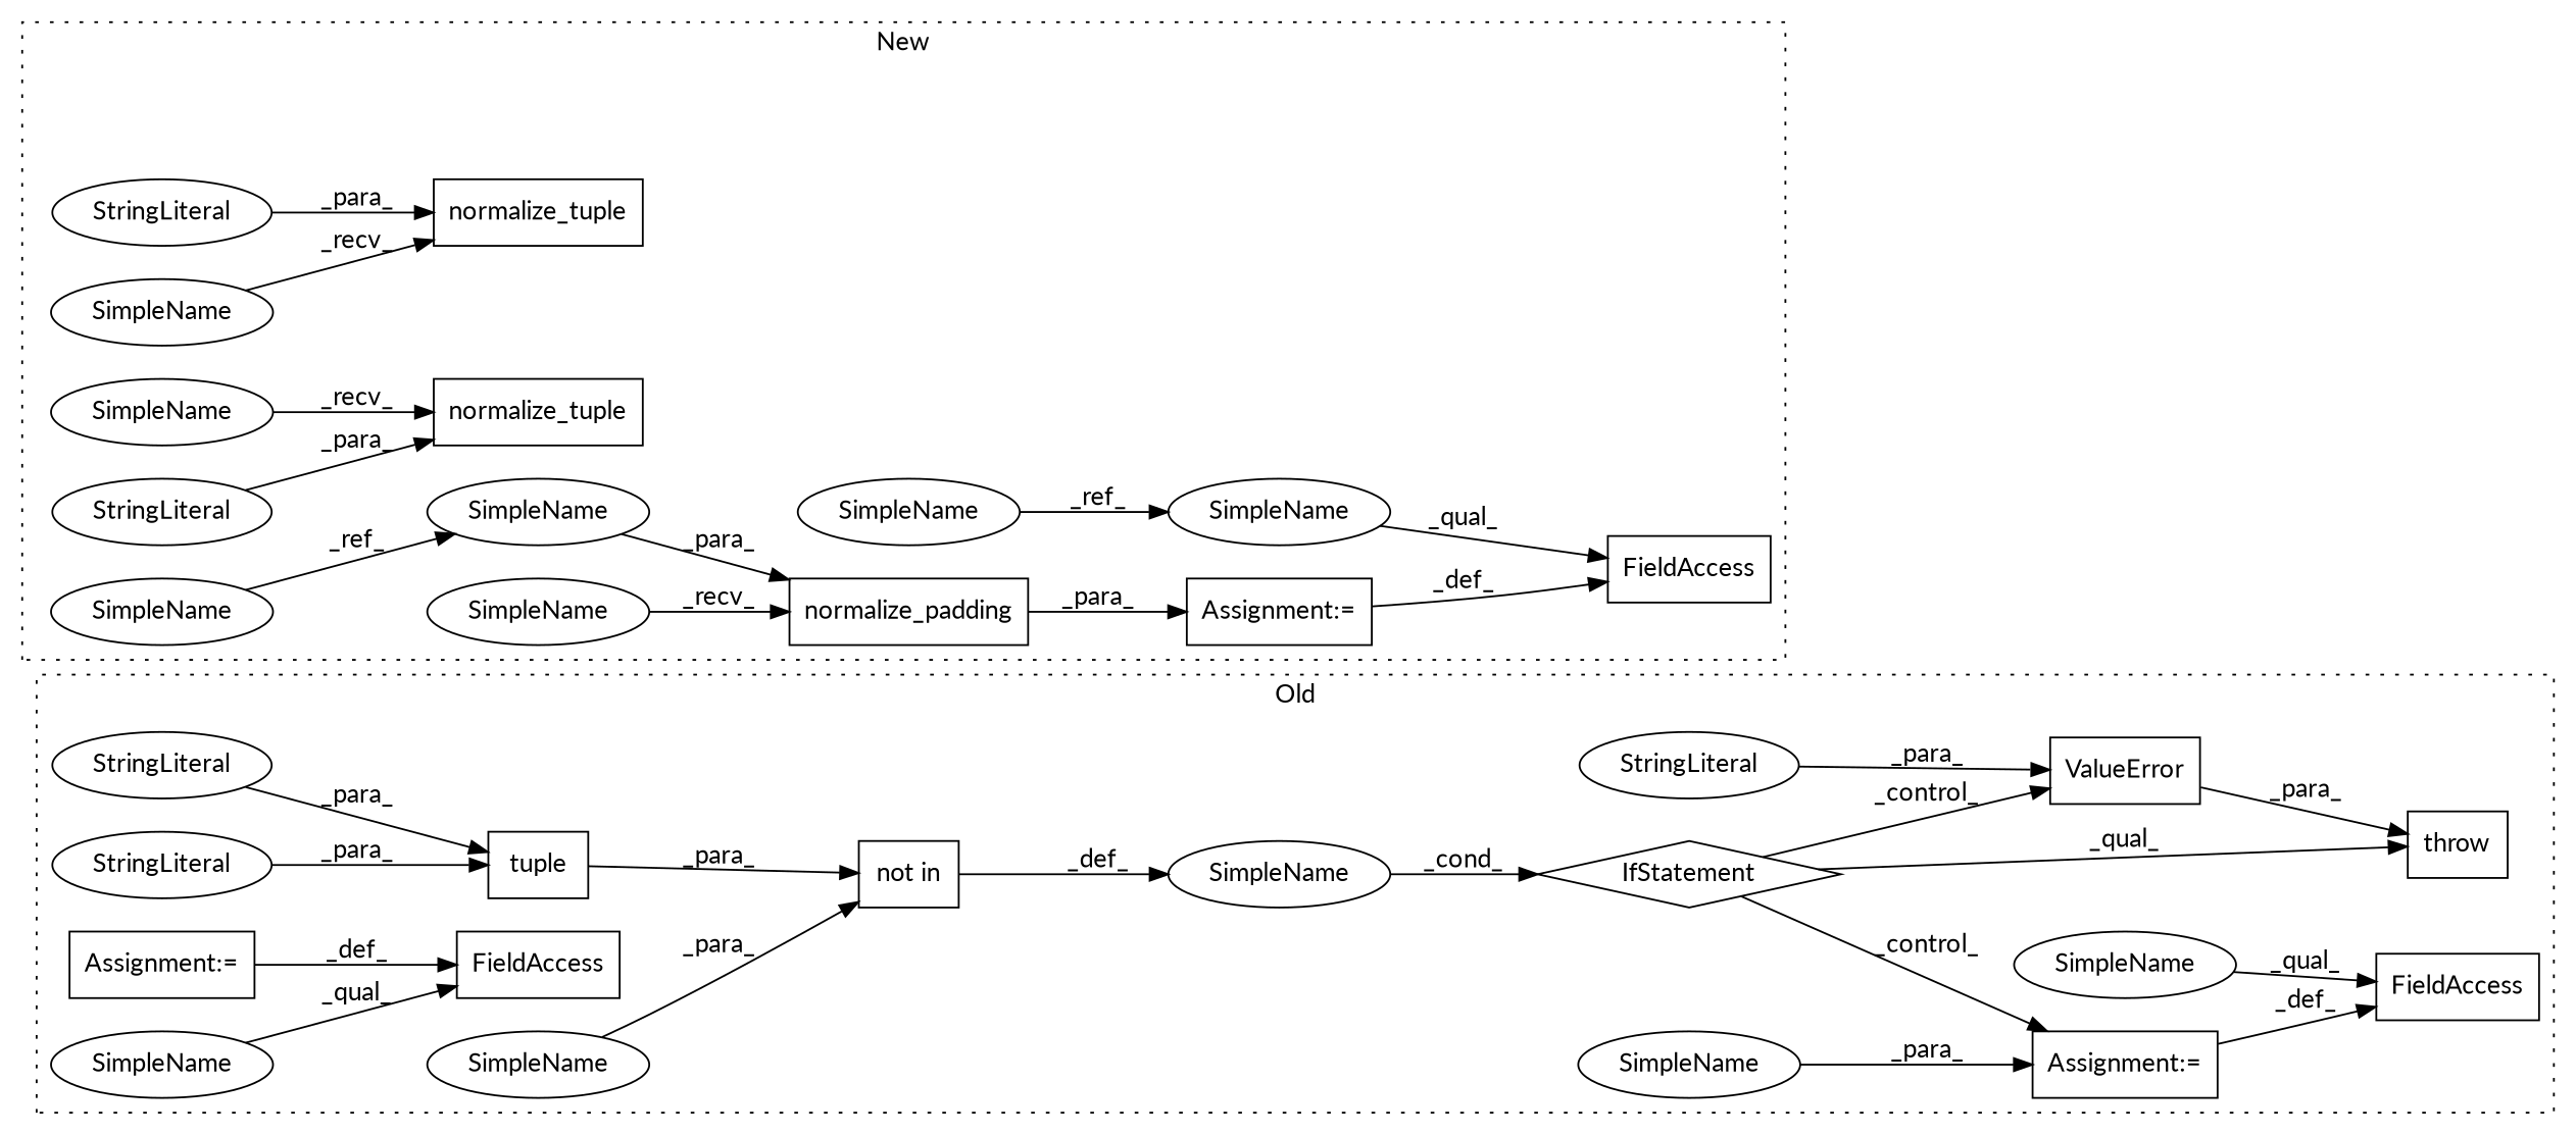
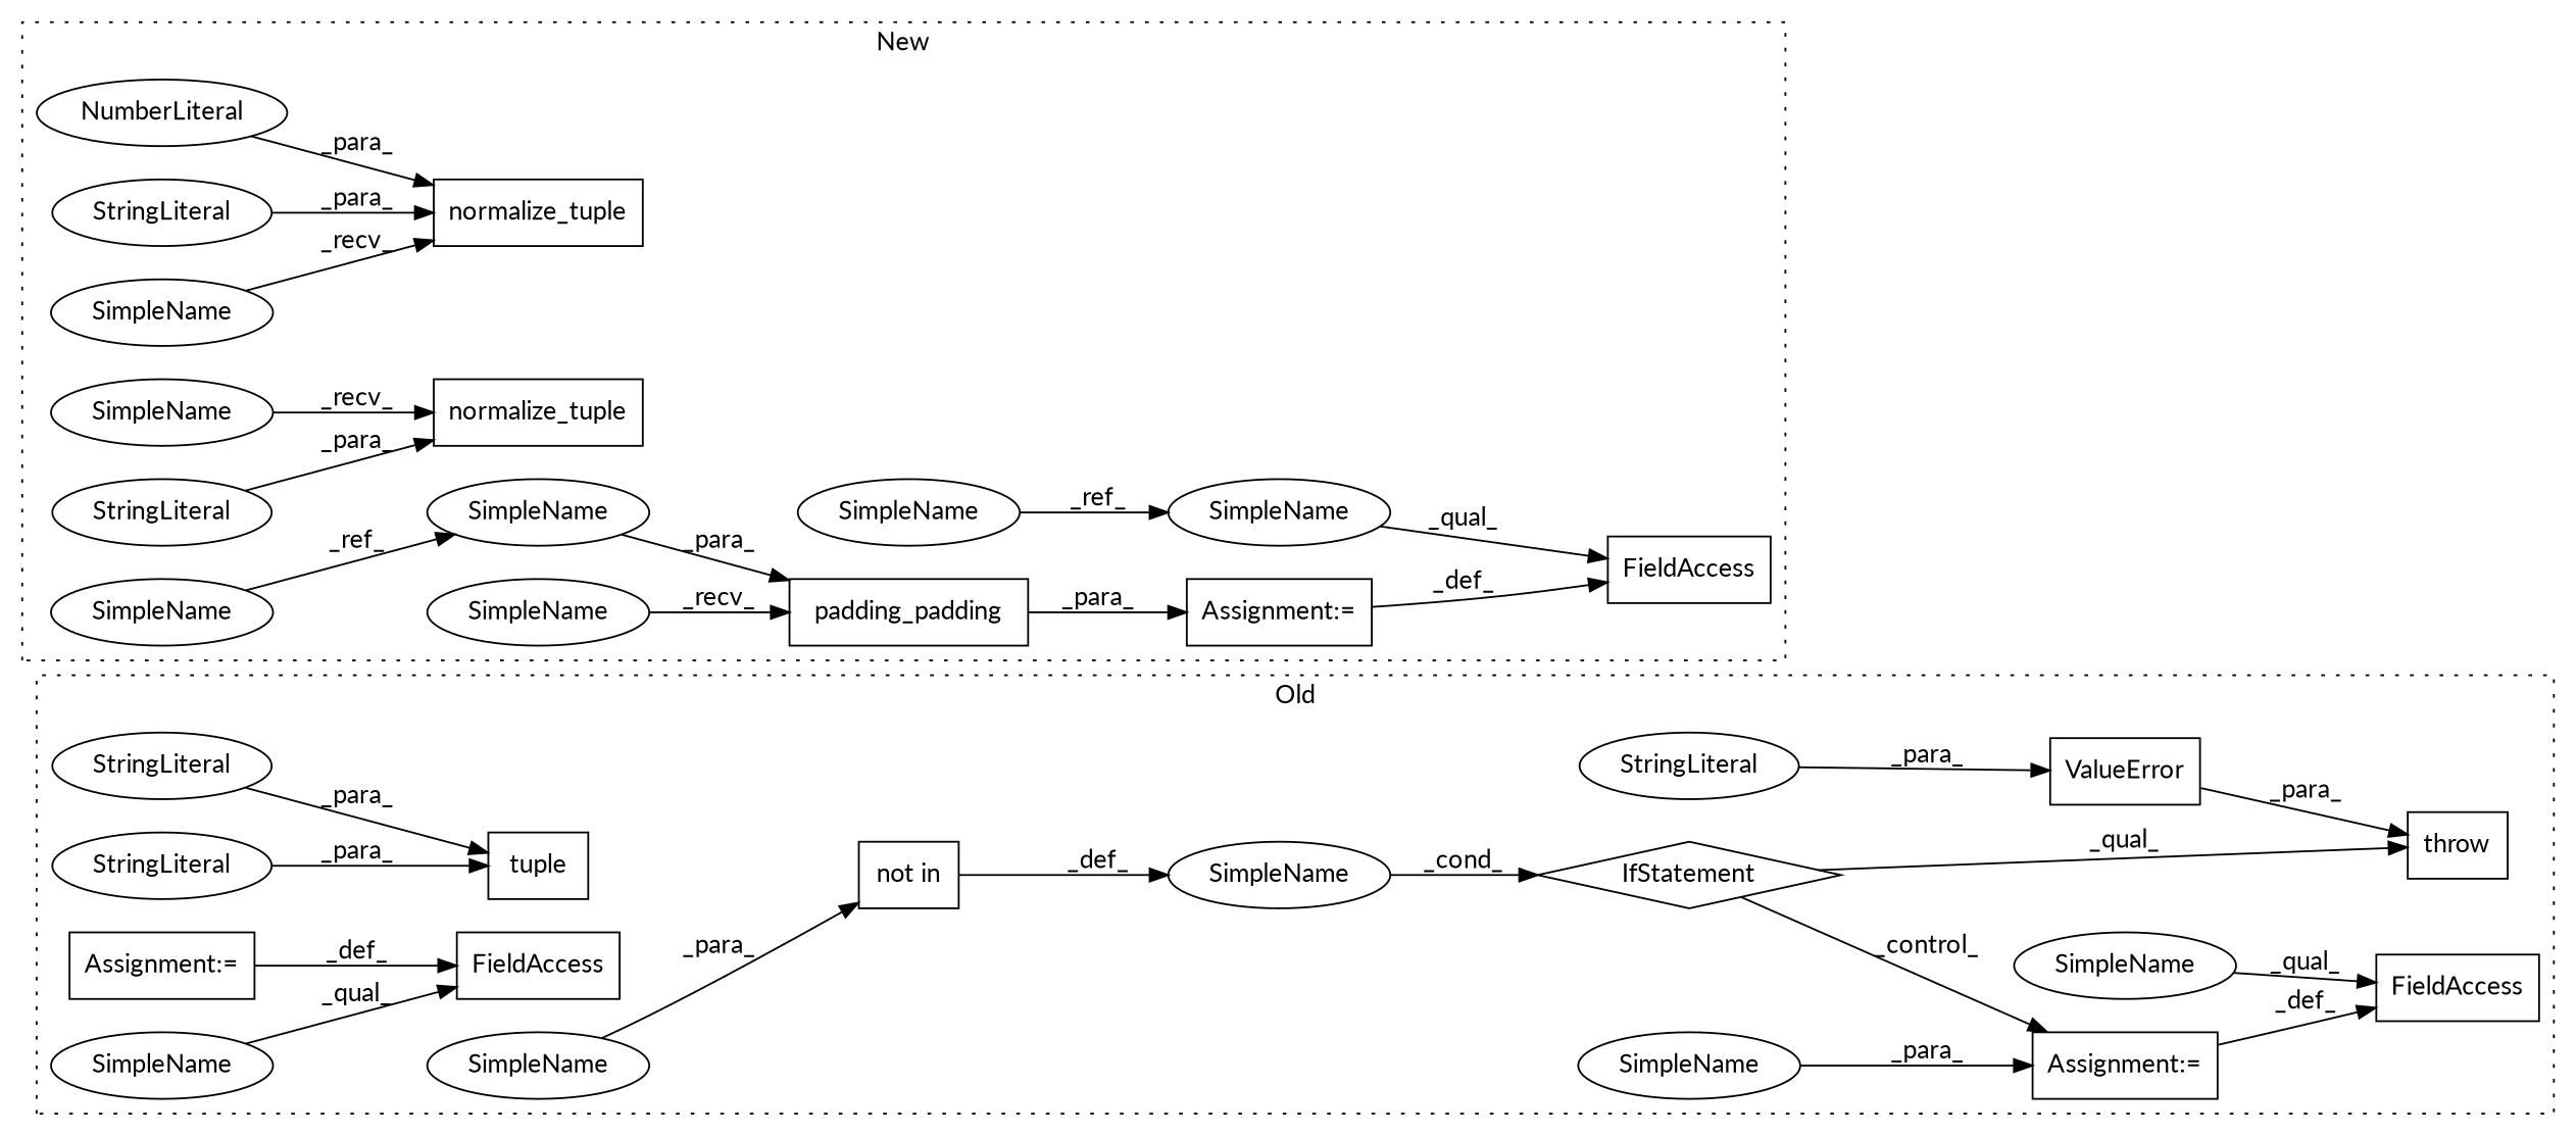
  digraph {
    fontname=Lato
    rankdir=LR
    node [a=42 fontname=Lato l=1 s=3179 shape=ellipse]
    edge [fontname=Lato]
    n1 [a=32 l="11,1" label=ValueError s="3233,3285" shape=box]
    n2 [label=SimpleName l="" s=""]
    n3 [a=53 l=6 label=throw s=3227 shape=box]
    n4 [a=32 l="4,1" label=tuple s="3198,3216" shape=box]
    n5 [a=45 l=7 label=StringLiteral s=3202]
    n6 [a=45 l=41 label=StringLiteral s=3244]
    n7 [a=45 l=6 label=StringLiteral s=3210]
    n8 [a=108 l=38 label="not in" shape=box]
    n9 [a=7 label="Assignment:=" s=3314 shape=box]
    n10 [a=22 l=16 label=FieldAccess s=3298 shape=box]
    n11 [a=22 l=14 label=FieldAccess s=3038 shape=box]
    n12 [a=25 l="8,2" label=IfStatement s="3171,3217" shape=diamond]
    n13 [a=7 label="Assignment:=" s=3052 shape=box]
    n14 [l=4 label=SimpleName s=3038]
    n15 [l=4 label=SimpleName s=3298]
    n16 [l=11 label=SimpleName]
    n17 [l=11 label=SimpleName s=3315]
-   n18 [a=32 l="18,1" label=normalize_padding s="3079,3104" shape=box]
+   n18 [a=32 l="18,1" label=padding_padding s="3079,3104" shape=box]
    n19 [a=32 l="16,1" label=normalize_tuple s="3011,3048" shape=box]
+   n20 [a=34 label=NumberLiteral s=3037]
    n21 [a=32 l="16,1" label=normalize_tuple s="2941,2980" shape=box]
    n22 [a=45 l=9 label=StringLiteral s=3039]
    n23 [a=45 l=11 label=StringLiteral s=2969]
    n24 [l=7 label=SimpleName s=2676]
    n25 [a=22 l=12 label=FieldAccess s=3055 shape=box]
    n26 [l=4 label=SimpleName s=2635]
    n27 [a=7 label="Assignment:=" s=3067 shape=box]
    n28 [l=7 label=SimpleName s=3097]
    n29 [l=4 label=SimpleName s=3055]
    n30 [l=10 label=SimpleName s=2930]
    n31 [l=10 label=SimpleName s=3000]
    n32 [l=10 label=SimpleName s=3068]
    subgraph cluster_1 {
      label=Old
      style=dotted
      n1
      n2
      n3
      n4
      n5
      n6
      n7
      n8
      n9
      n10
      n11
      n12
      n13
      n14
      n15
      n16
      n17
    }
    subgraph cluster_2 {
      label=New
      style=dotted
      n18
      n19
+     n20
      n21
      n22
      n23
      n24
      n25
      n26
      n27
      n28
      n29
      n30
      n31
      n32
    }
    n1 -> n3 [label=_para_]
    n2 -> n12 [label=_cond_]
-   n4 -> n8 [label=_para_]
    n5 -> n4 [label=_para_]
    n6 -> n1 [label=_para_]
    n7 -> n4 [label=_para_]
    n8 -> n2 [label=_def_]
    n9 -> n10 [label=_def_]
-   n12 -> n1 [label=_control_]
    n12 -> n3 [label=_qual_]
    n12 -> n9 [label=_control_]
    n13 -> n11 [label=_def_]
    n14 -> n11 [label=_qual_]
    n15 -> n10 [label=_qual_]
    n16 -> n8 [label=_para_]
    n17 -> n9 [label=_para_]
    n18 -> n27 [label=_para_]
+   n20 -> n19 [label=_para_]
    n22 -> n19 [label=_para_]
    n23 -> n21 [label=_para_]
    n24 -> n28 [label=_ref_]
    n26 -> n29 [label=_ref_]
    n27 -> n25 [label=_def_]
    n28 -> n18 [label=_para_]
    n29 -> n25 [label=_qual_]
    n30 -> n21 [label=_recv_]
    n31 -> n19 [label=_recv_]
    n32 -> n18 [label=_recv_]
  }
